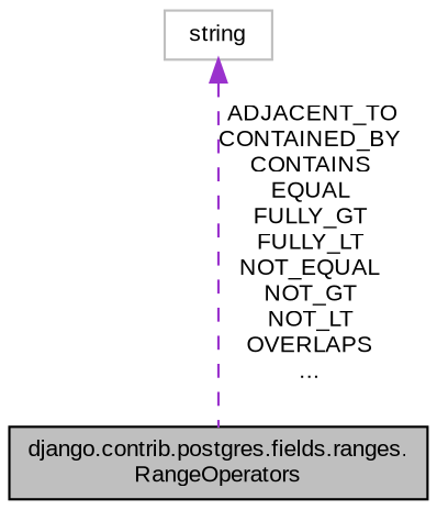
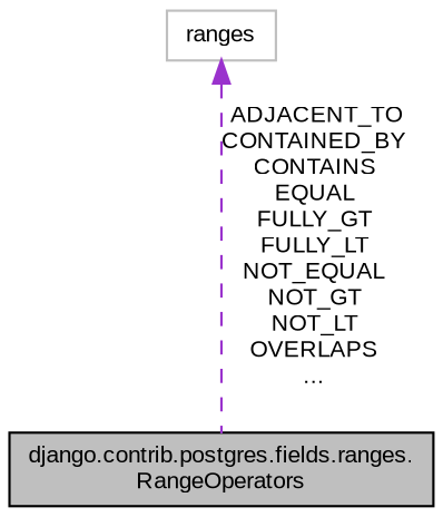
  digraph {
    fontname="Liberation Sans"
    node [fontname="Liberation Sans" fontsize=10 shape=record style=filled]
    n1 [color=black fillcolor=grey75 fontcolor=black height=0.2 label="django.contrib.postgres.fields.ranges.\lRangeOperators" width=0.4]
-   n2 [color=grey75 fillcolor=white height=0.2 label=string width=0.4]
+   n2 [color=grey75 fillcolor=white height=0.2 label=ranges width=0.4]
    n2 -> n1 [color=darkorchid3 dir=back fontname="Liberation Sans" fontsize=10 label=" ADJACENT_TO\nCONTAINED_BY\nCONTAINS\nEQUAL\nFULLY_GT\nFULLY_LT\nNOT_EQUAL\nNOT_GT\nNOT_LT\nOVERLAPS\n..." labelfontname=Helvetica labelfontsize=10 style=dashed]
  }
